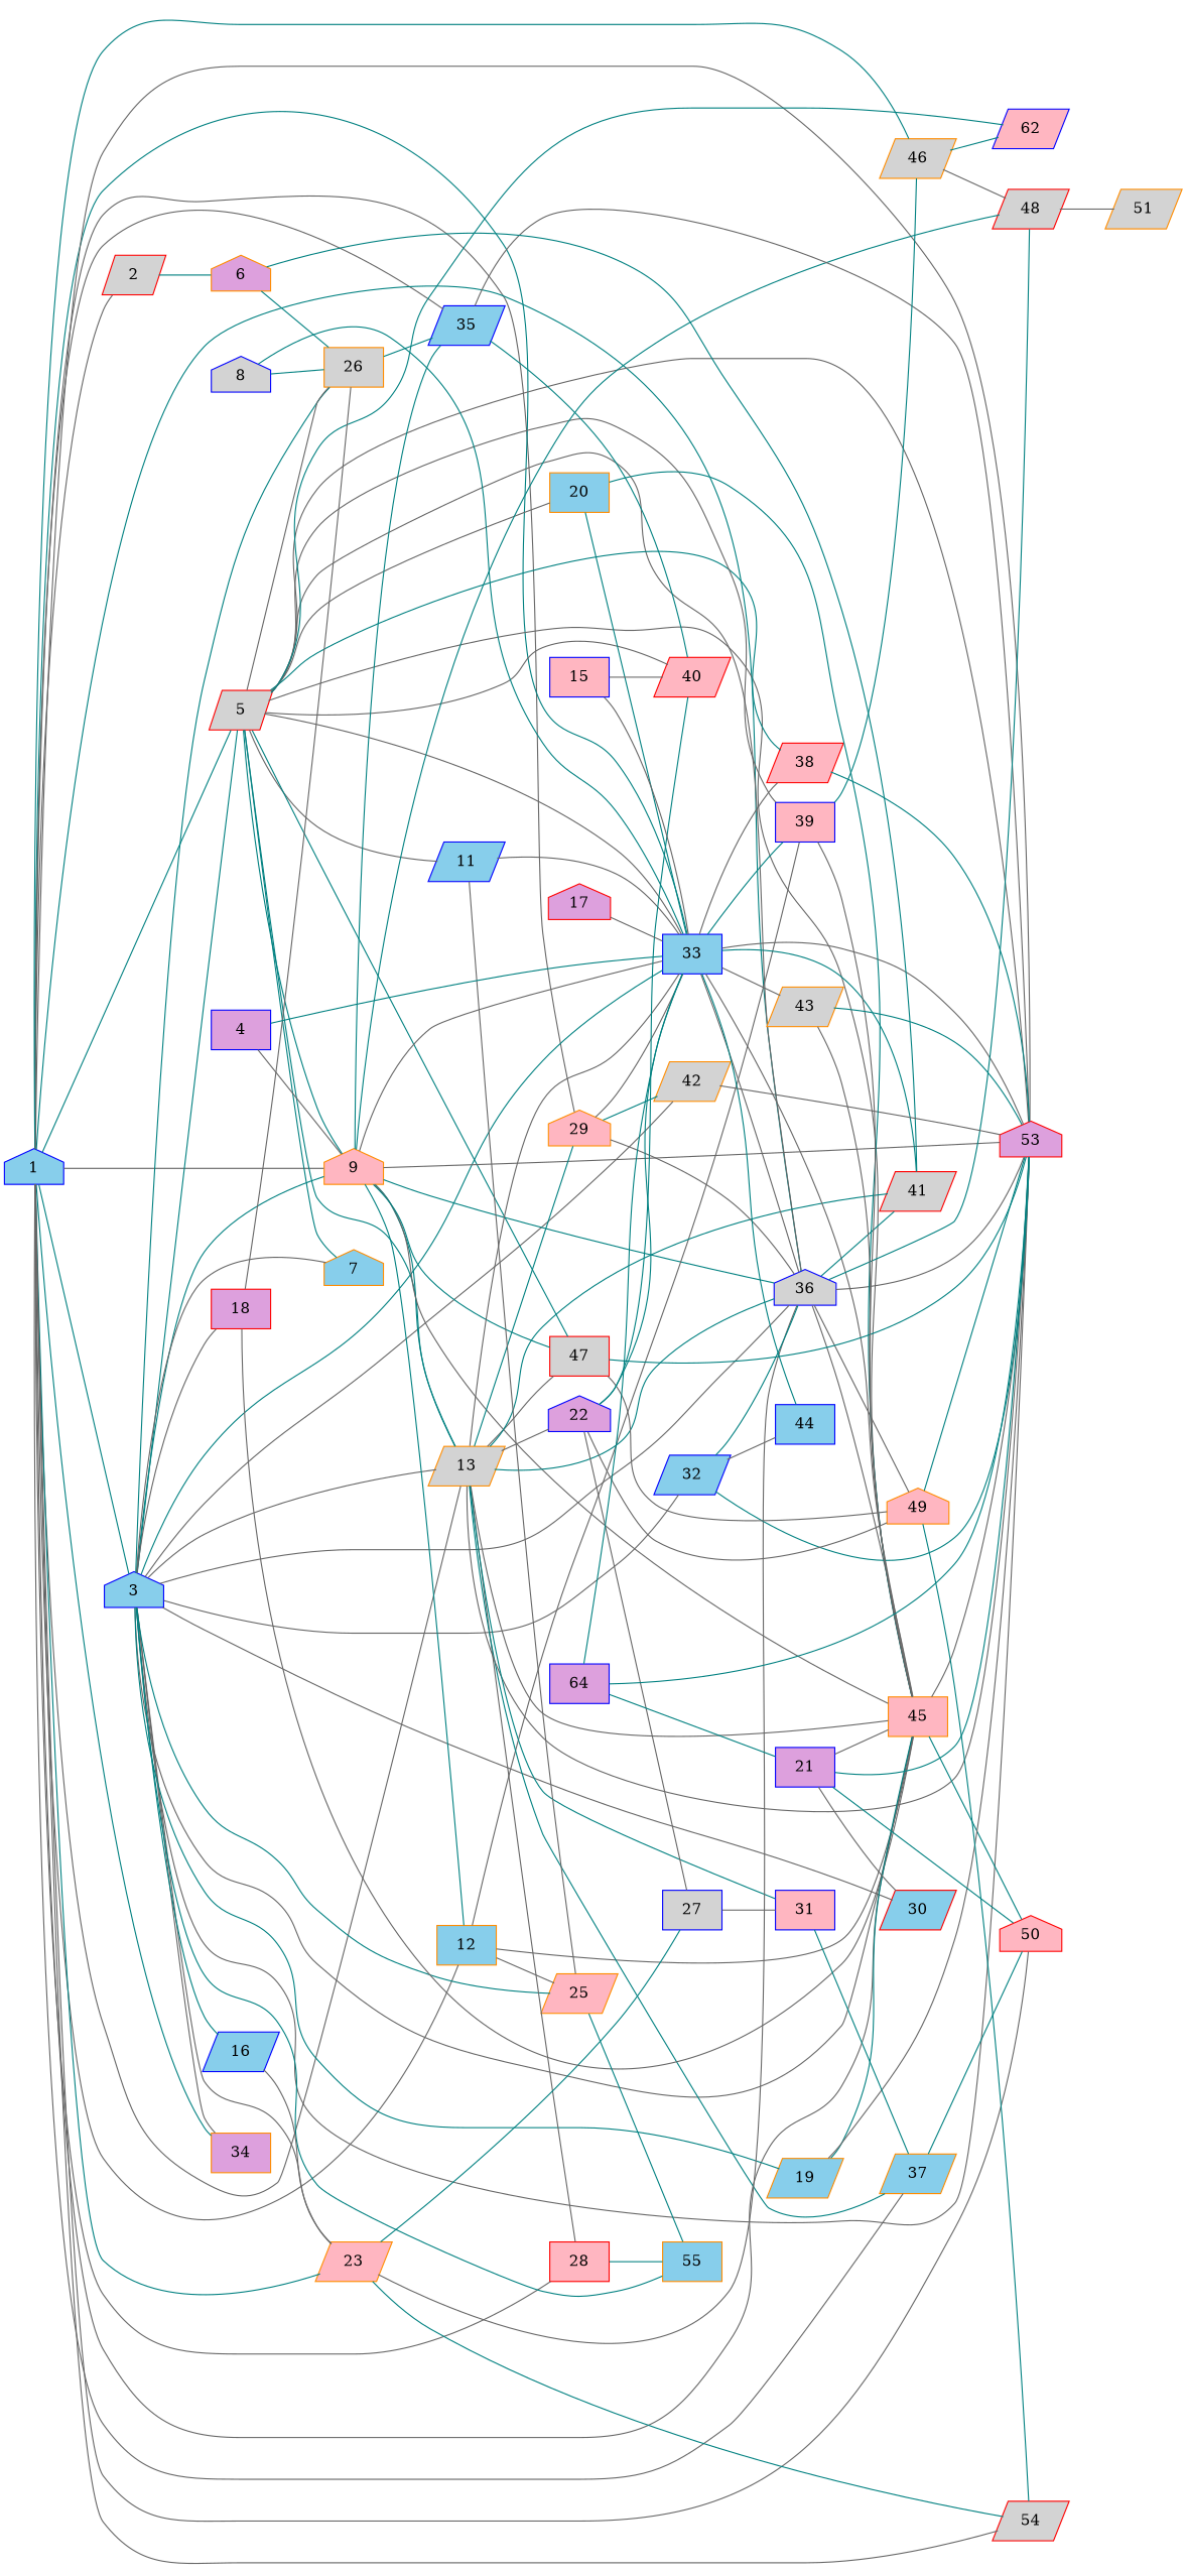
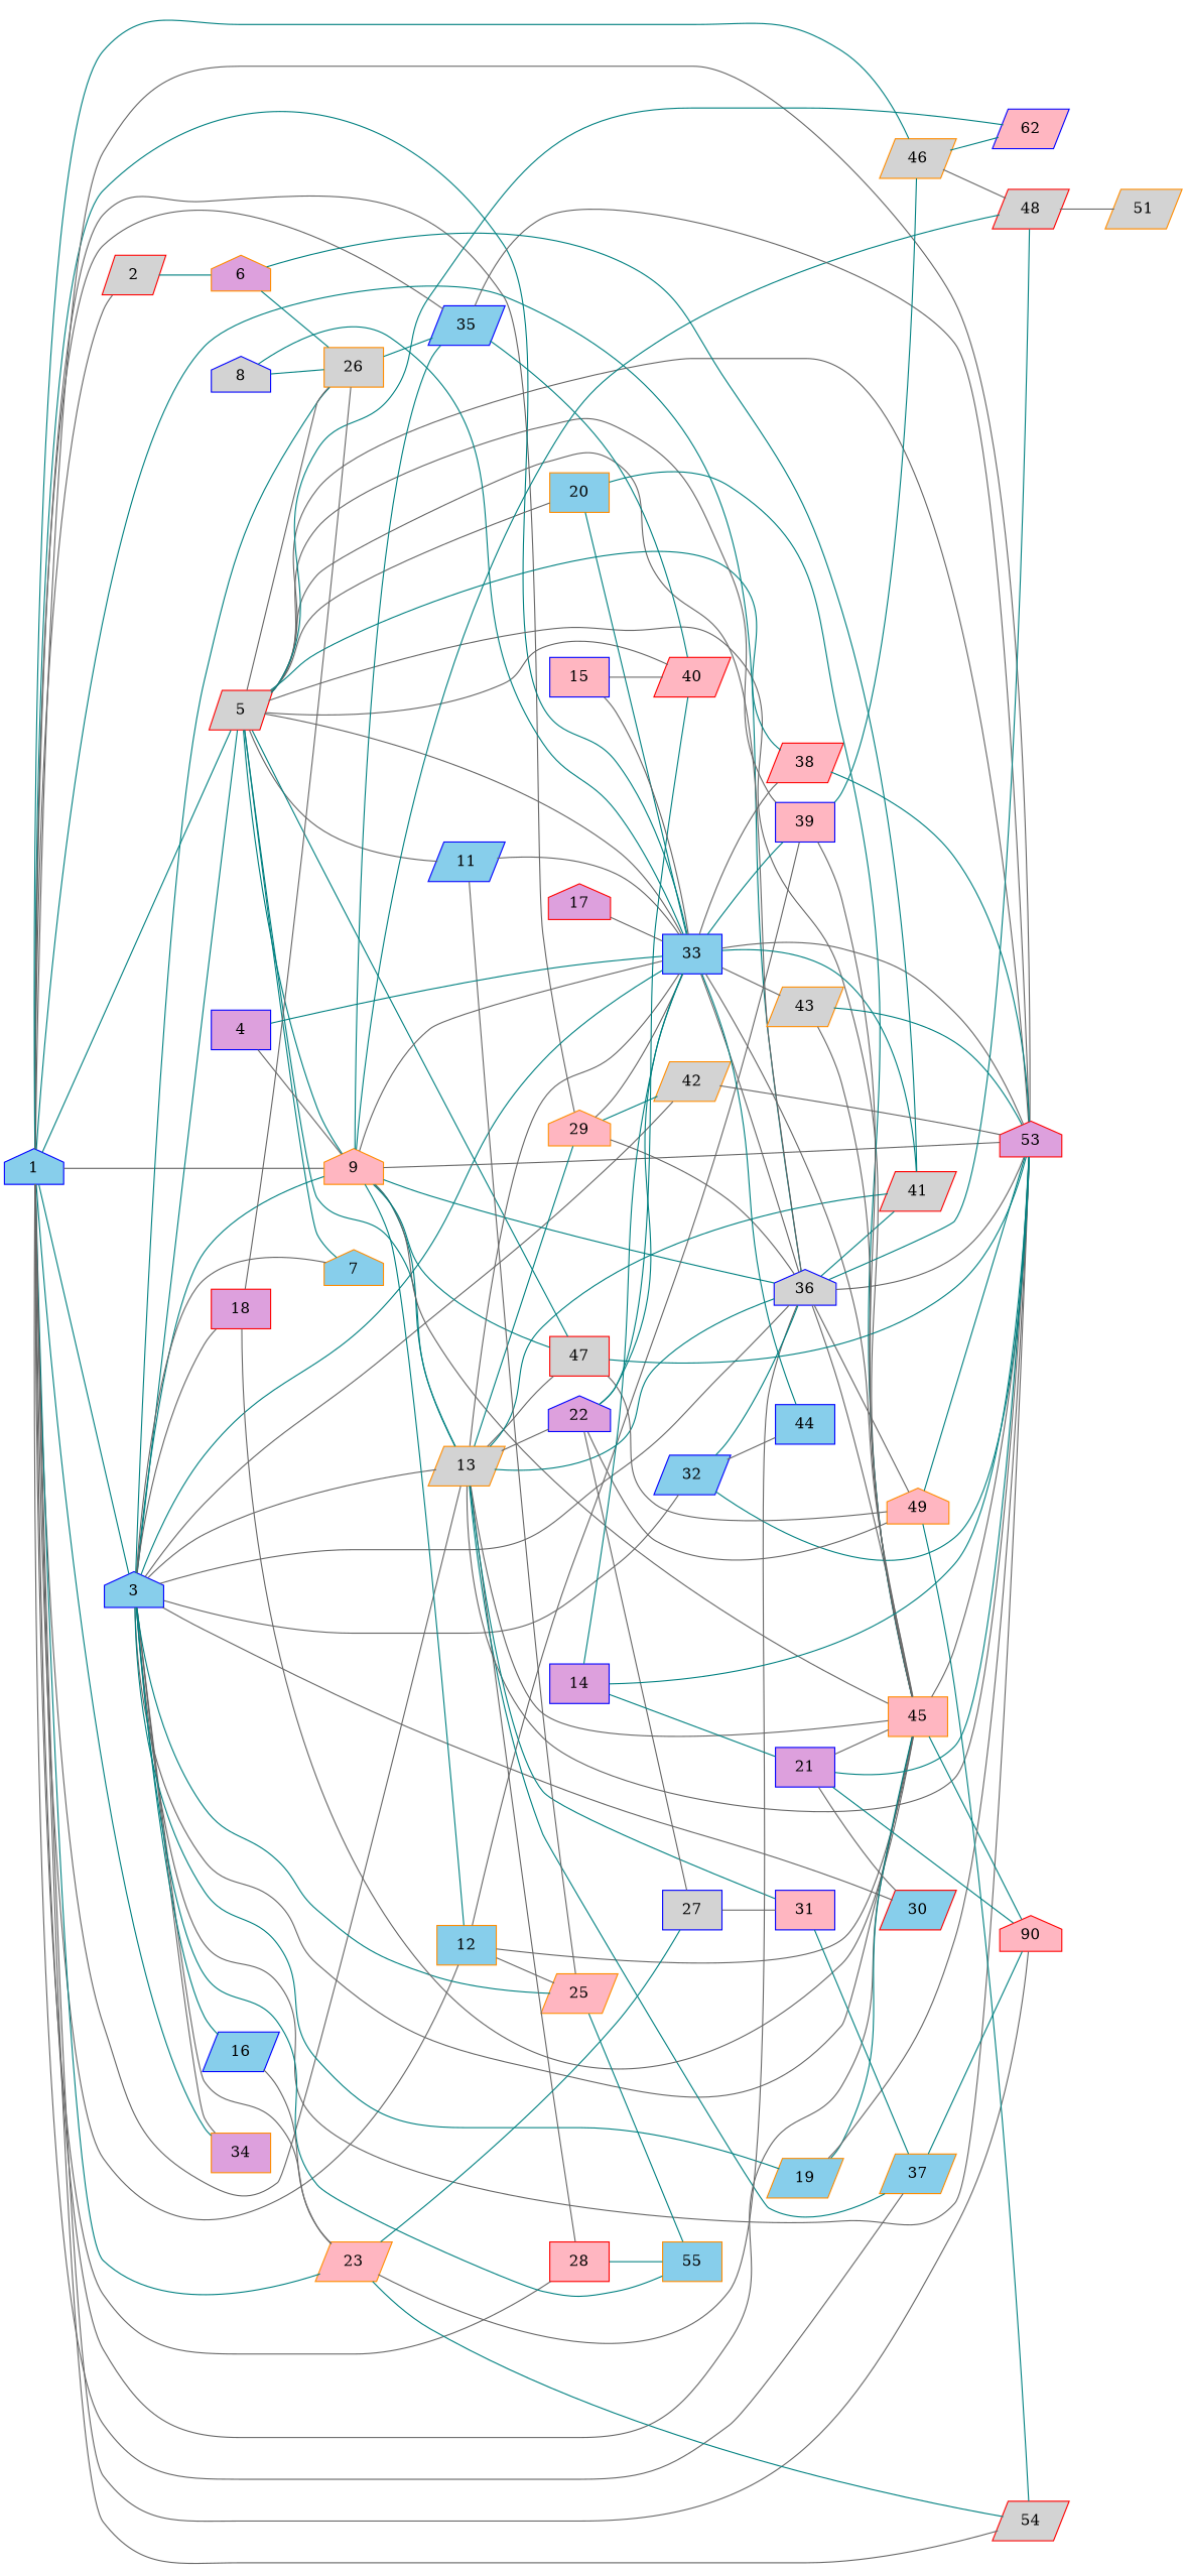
  graph {
    rankdir=LR
    node [color=darkorange fillcolor=skyblue shape=parallelogram style=filled]
    edge [color=gray40 weight=1.0]
    1 [color=blue shape=house]
    2 [color=red fillcolor=lightgrey]
    3 [color=blue shape=house]
    5 [color=red fillcolor=lightgrey]
    9 [fillcolor=lightpink shape=house]
    12 [shape=box]
    13 [fillcolor=lightgrey]
    23 [fillcolor=lightpink]
    28 [color=red fillcolor=lightpink shape=box]
    29 [fillcolor=lightpink shape=house]
    33 [color=blue shape=box]
    34 [fillcolor=plum shape=box]
    35 [color=blue]
    36 [color=blue fillcolor=lightgrey shape=house]
    37
    45 [fillcolor=lightpink shape=box]
    46 [fillcolor=lightgrey]
-   50 [color=red fillcolor=lightpink shape=house]
+   50 [color=red fillcolor=lightpink shape=house label=90]
    53 [color=red fillcolor=plum shape=house]
    54 [color=red fillcolor=lightgrey]
    6 [fillcolor=plum shape=house]
    7 [shape=house]
    16 [color=blue]
    18 [color=red fillcolor=plum shape=box]
    19
    25 [fillcolor=lightpink]
    26 [fillcolor=lightgrey shape=box]
    30 [color=red]
    32 [color=blue]
    42 [fillcolor=lightgrey]
    55 [shape=box]
    11 [color=blue]
    20 [shape=box]
    38 [color=red fillcolor=lightpink]
    39 [color=blue fillcolor=lightpink shape=box]
    40 [color=red fillcolor=lightpink]
    47 [color=red fillcolor=lightgrey shape=box]
    n38 [color=blue fillcolor=lightpink label=62]
    48 [color=red fillcolor=lightgrey]
    41 [color=red fillcolor=lightgrey]
    22 [color=blue fillcolor=plum shape=house]
    31 [color=blue fillcolor=lightpink shape=box]
    27 [color=blue fillcolor=lightgrey shape=box]
    44 [color=blue shape=box]
    43 [fillcolor=lightgrey]
    49 [fillcolor=lightpink shape=house]
    4 [color=blue fillcolor=plum shape=box]
    8 [color=blue fillcolor=lightgrey shape=house]
    51 [fillcolor=lightgrey]
-   14 [color=blue fillcolor=plum shape=box label=64]
+   14 [color=blue fillcolor=plum shape=box]
    21 [color=blue fillcolor=plum shape=box]
    15 [color=blue fillcolor=lightpink shape=box]
    17 [color=red fillcolor=plum shape=house]
    1 -- 2 [weight=2.0]
    1 -- 3 [color=teal weight=2.0]
    1 -- 5 [color=teal weight=2.0]
    1 -- 9 [weight=2.0]
    1 -- 12
    1 -- 13 [weight=2.0]
    1 -- 23 [color=teal]
    1 -- 28
    1 -- 29
    1 -- 33 [color=teal weight=3.0]
    1 -- 34 [color=teal weight=3.0]
    1 -- 35
    1 -- 36 [color=teal weight=2.0]
    1 -- 37
    1 -- 45 [weight=2.0]
    1 -- 46 [color=teal]
    1 -- 50
    1 -- 53 [weight=3.0]
    1 -- 54 [weight=2.0]
    2 -- 6 [color=teal]
    3 -- 5 [color=teal]
    3 -- 9 [color=teal]
    3 -- 13
    3 -- 23 [weight=2.0]
    3 -- 33 [color=teal]
    3 -- 34
    3 -- 36 [weight=2.0]
    3 -- 45 [weight=2.0]
    3 -- 53
    3 -- 7
    3 -- 16 [color=teal]
    3 -- 18
    3 -- 19 [color=teal]
    3 -- 25 [color=teal]
    3 -- 26 [color=teal]
    3 -- 30
    3 -- 32
    3 -- 42
    3 -- 55 [color=teal]
    5 -- 9 [color=teal weight=2.0]
    5 -- 13 [color=teal]
    5 -- 33 [weight=2.0]
    5 -- 36
    5 -- 45
    5 -- 53 [weight=3.0]
    5 -- 7 [color=teal]
    5 -- 26 [weight=2.0]
    5 -- 11
    5 -- 20
    5 -- 38 [color=teal]
    5 -- 39
    5 -- 40 [weight=2.0]
    5 -- 47 [color=teal]
    5 -- n38 [color=teal]
    9 -- 12 [color=teal]
    9 -- 13 [color=teal]
    9 -- 33
    9 -- 35 [color=teal]
    9 -- 36 [color=teal weight=2.0]
    9 -- 45
    9 -- 53
    9 -- 47 [color=teal]
    9 -- 48 [color=teal weight=2.0]
    12 -- 45
    12 -- 25
    12 -- 39
    13 -- 28
    13 -- 29 [color=teal]
    13 -- 33 [weight=2.0]
    13 -- 36 [color=teal]
    13 -- 37 [color=teal]
    13 -- 45
    13 -- 53
    13 -- 47
    13 -- 41 [color=teal]
    13 -- 22
    13 -- 31 [color=teal]
    23 -- 36
    23 -- 54 [color=teal]
    23 -- 27 [color=teal]
    28 -- 55 [color=teal]
    29 -- 33
    29 -- 36
    29 -- 42 [color=teal]
    33 -- 36
    33 -- 45
    33 -- 53
    33 -- 38
    33 -- 39 [color=teal]
    33 -- 41 [color=teal]
    33 -- 44 [color=teal]
    33 -- 43
    35 -- 53
    35 -- 40 [color=teal]
    36 -- 45
    36 -- 53
    36 -- 48 [color=teal]
    36 -- 41 [color=teal]
    36 -- 49
    37 -- 50 [color=teal]
    45 -- 50 [color=teal]
    45 -- 53 [weight=2.0]
    46 -- n38 [color=teal]
    46 -- 48
    6 -- 26 [color=teal weight=2.0]
    6 -- 41 [color=teal]
    16 -- 23
    18 -- 45
    18 -- 26
    19 -- 45 [color=teal]
    19 -- 53
    25 -- 55 [color=teal]
    26 -- 35 [color=teal]
    32 -- 36 [color=teal]
    32 -- 53 [color=teal]
    32 -- 44
    42 -- 53
    11 -- 33
    11 -- 25
    20 -- 33 [color=teal]
    20 -- 45 [color=teal]
    38 -- 53 [color=teal]
    39 -- 45
    39 -- 46 [color=teal]
    47 -- 53 [color=teal]
    47 -- 49
    48 -- 51
    22 -- 33 [color=teal weight=2.0]
    22 -- 40 [color=teal]
    22 -- 27
    22 -- 49
    31 -- 37 [color=teal]
    27 -- 31
    43 -- 45
    43 -- 53 [color=teal]
    49 -- 53 [color=teal]
    49 -- 54 [color=teal]
    4 -- 9
    4 -- 33 [color=teal]
    8 -- 33 [color=teal]
    8 -- 26 [color=teal]
    14 -- 33 [color=teal]
    14 -- 53 [color=teal]
    14 -- 21 [color=teal]
    21 -- 45
    21 -- 50 [color=teal]
    21 -- 53 [color=teal]
    21 -- 30
    15 -- 33
    15 -- 40
    17 -- 33
  }
